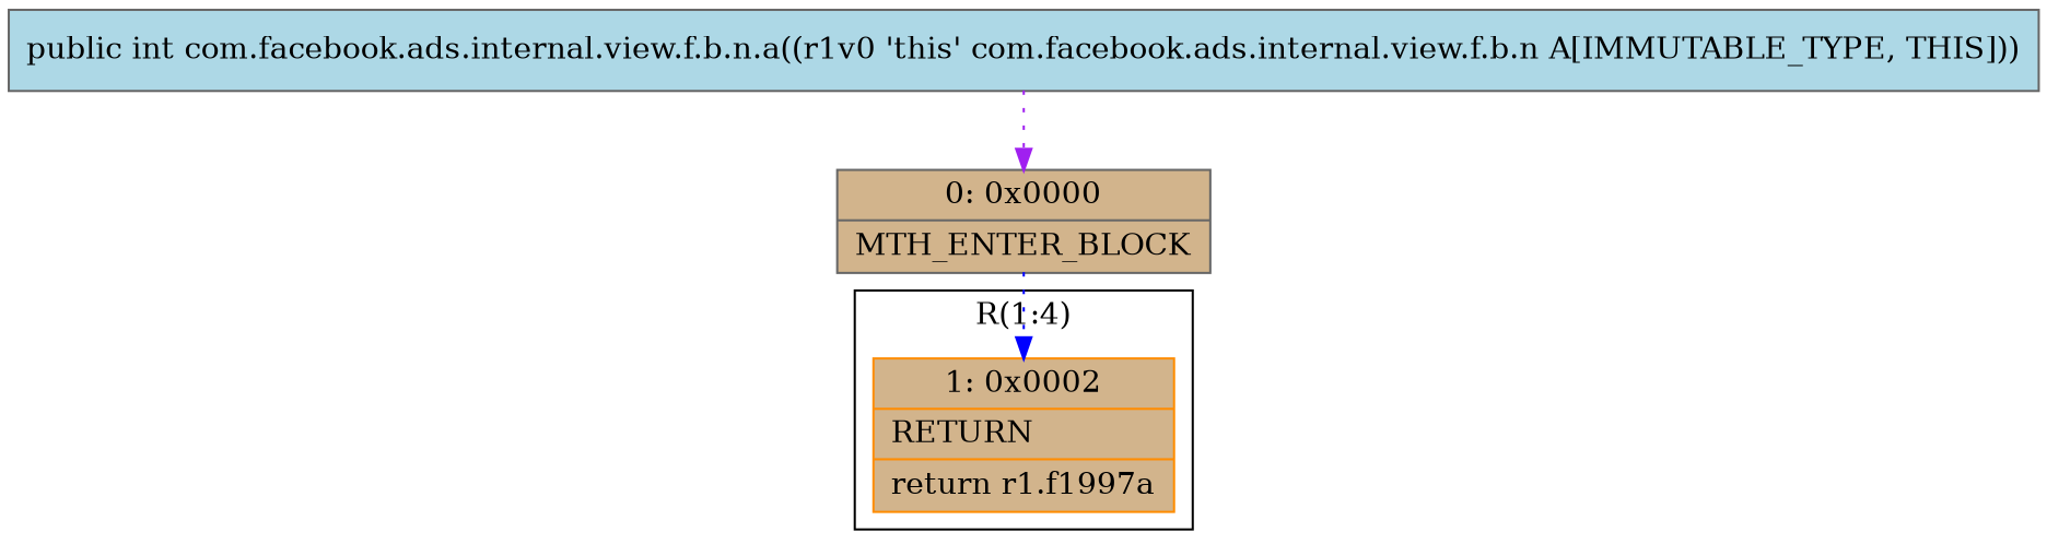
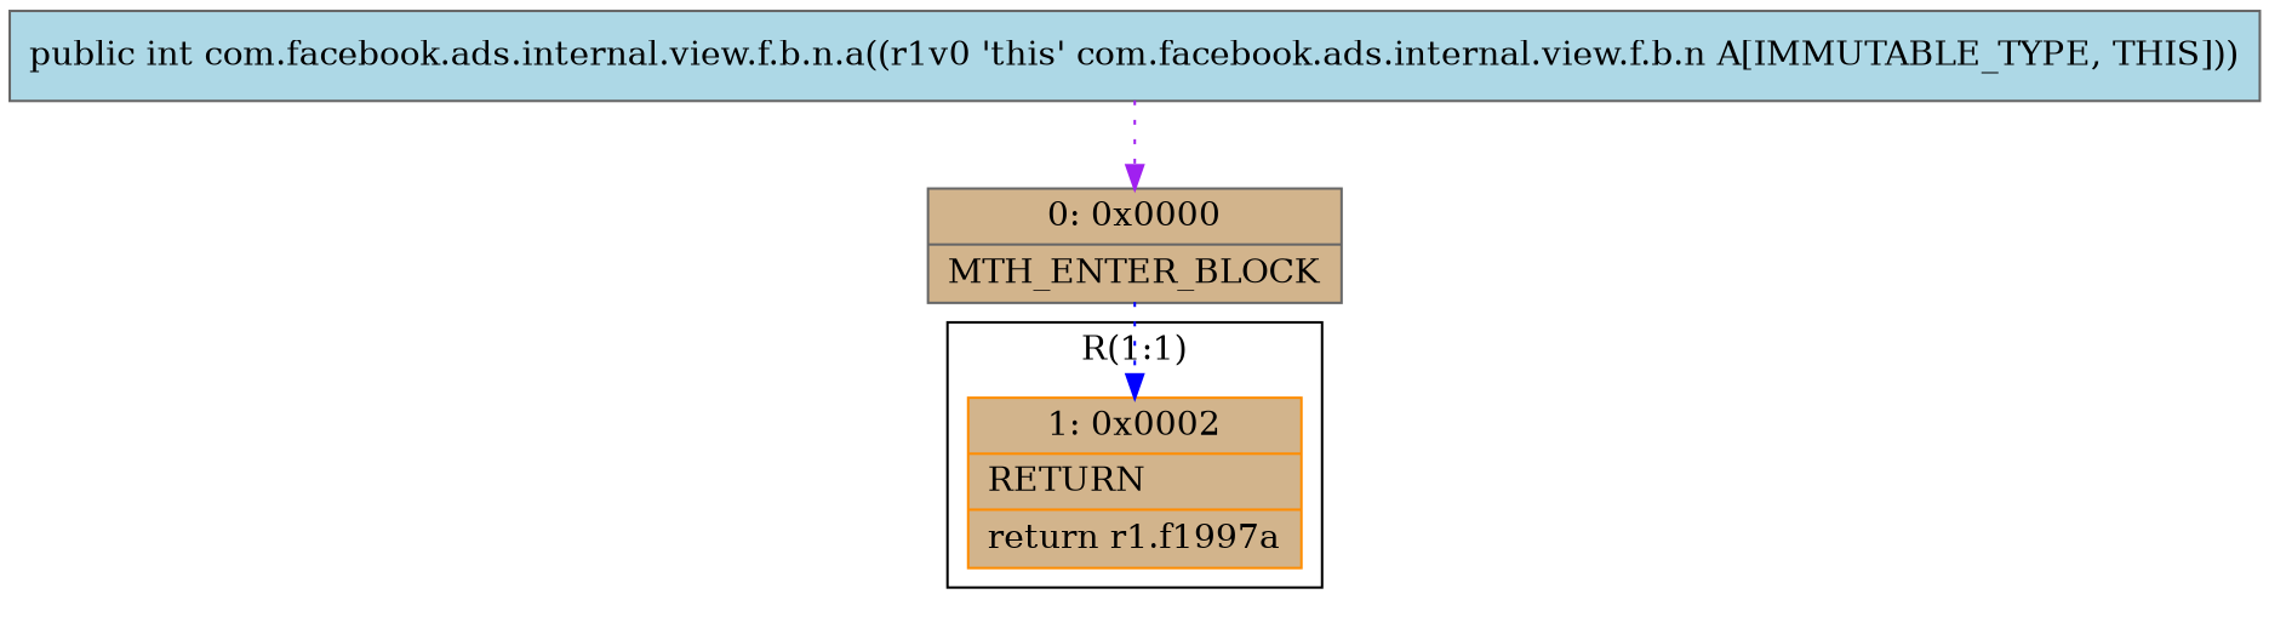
  digraph {
    node [color=gray40 shape=record style=filled fillcolor=tan]
    edge [style=dotted]
    n1 [color=darkorange label="{1\:\ 0x0002|RETURN\l|return r1.f1997a\l}"]
    n2 [label="{0\:\ 0x0000|MTH_ENTER_BLOCK\l}"]
    n3 [label="{public int com.facebook.ads.internal.view.f.b.n.a((r1v0 'this' com.facebook.ads.internal.view.f.b.n A[IMMUTABLE_TYPE, THIS])) }" fillcolor=lightblue]
    subgraph cluster_1 {
-     label="R(1:4)"
+     label="R(1:1)"
      n1
    }
    n2 -> n1 [color=blue]
    n3 -> n2 [color=purple]
  }
